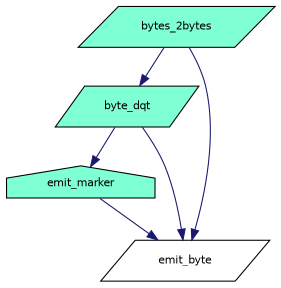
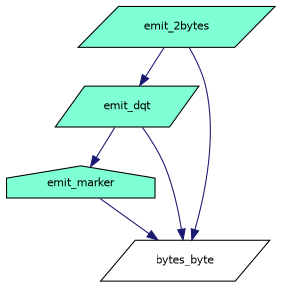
  digraph {
    rankdir=TB
    node [color=black fillcolor=aquamarine fontname=Helvetica fontsize=10 shape=parallelogram style=filled]
    edge [color=midnightblue fontname=Helvetica fontsize=10 labelfontname=Helvetica labelfontsize=10 style=solid]
-   n1 [fontcolor=black height=0.2 label=byte_dqt width=0.4]
+   n1 [fontcolor=black height=0.2 label=emit_dqt width=0.4]
    n2 [height=0.2 label=emit_marker shape=house width=0.4]
-   n3 [fillcolor=white height=0.2 label=emit_byte width=0.4]
-   n4 [height=0.2 label=bytes_2bytes width=0.4]
+   n3 [fillcolor=white height=0.2 label=bytes_byte width=0.4]
+   n4 [height=0.2 label=emit_2bytes width=0.4]
    n1 -> n2
    n1 -> n3
    n2 -> n3
    n4 -> n1
    n4 -> n3
  }
